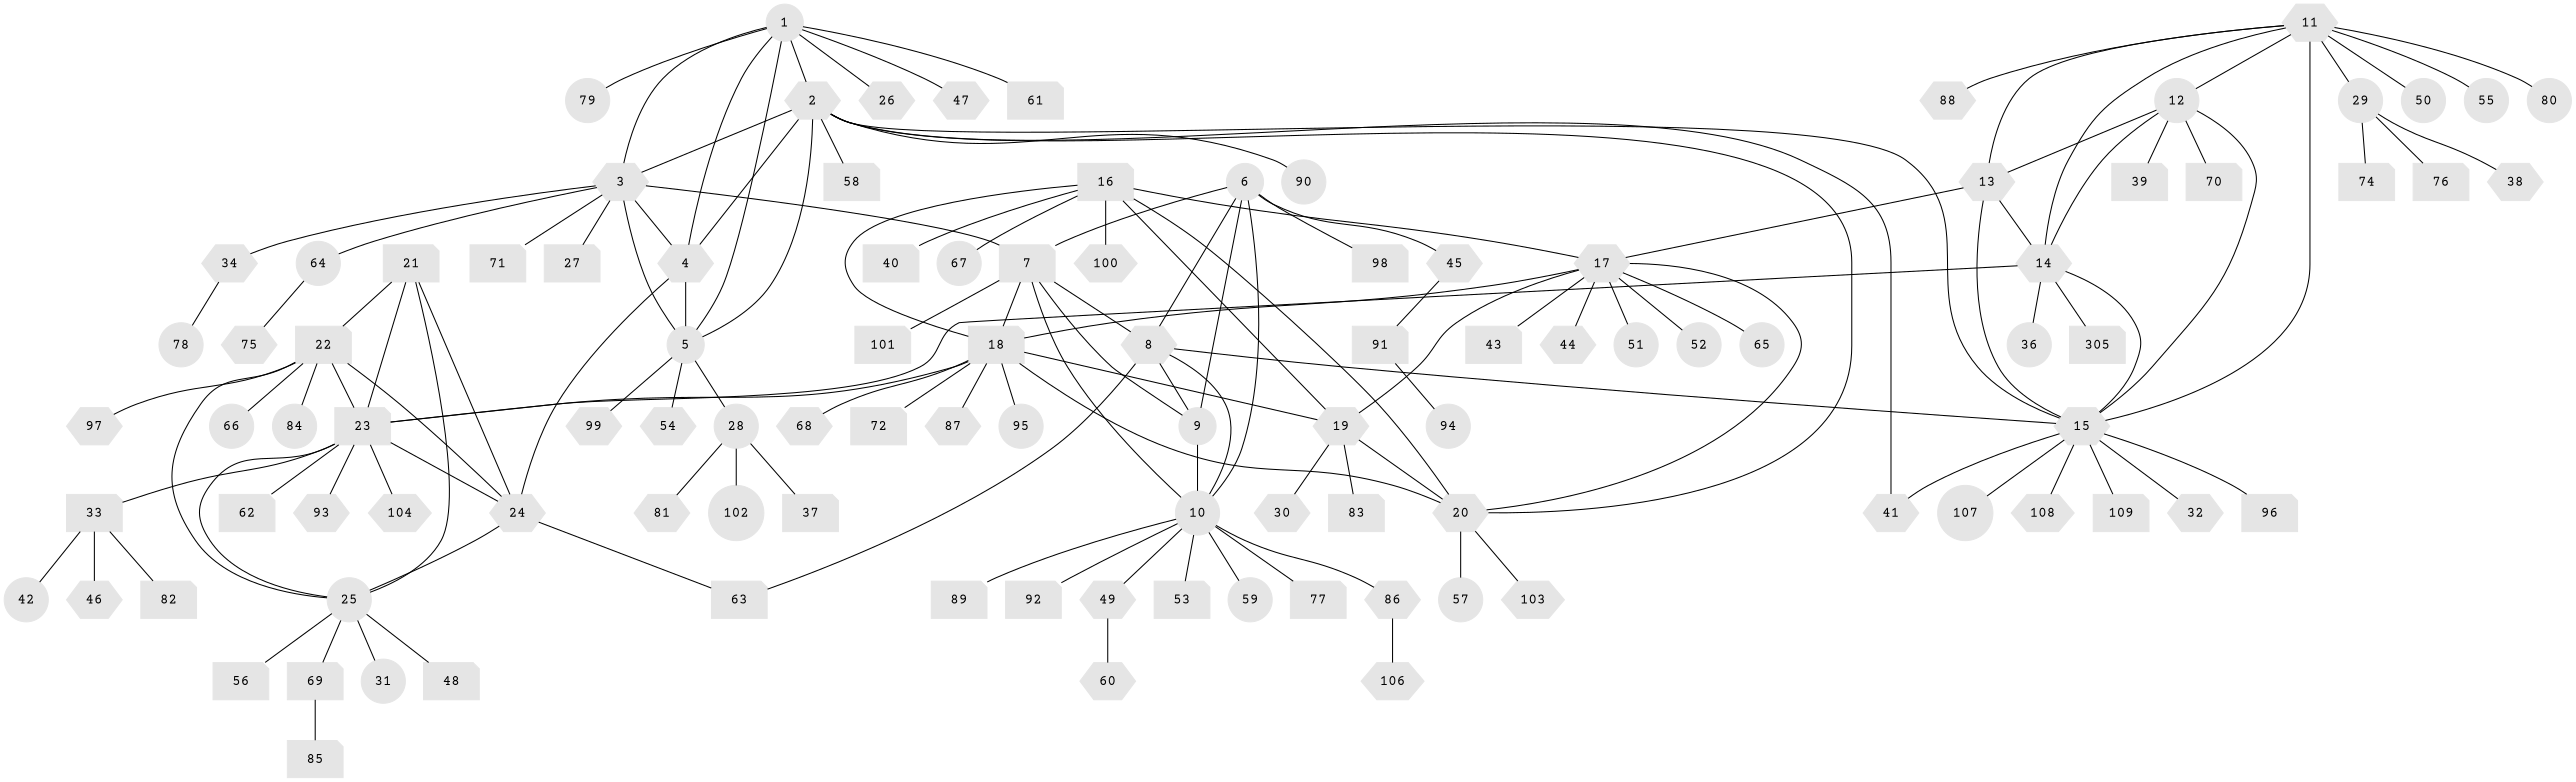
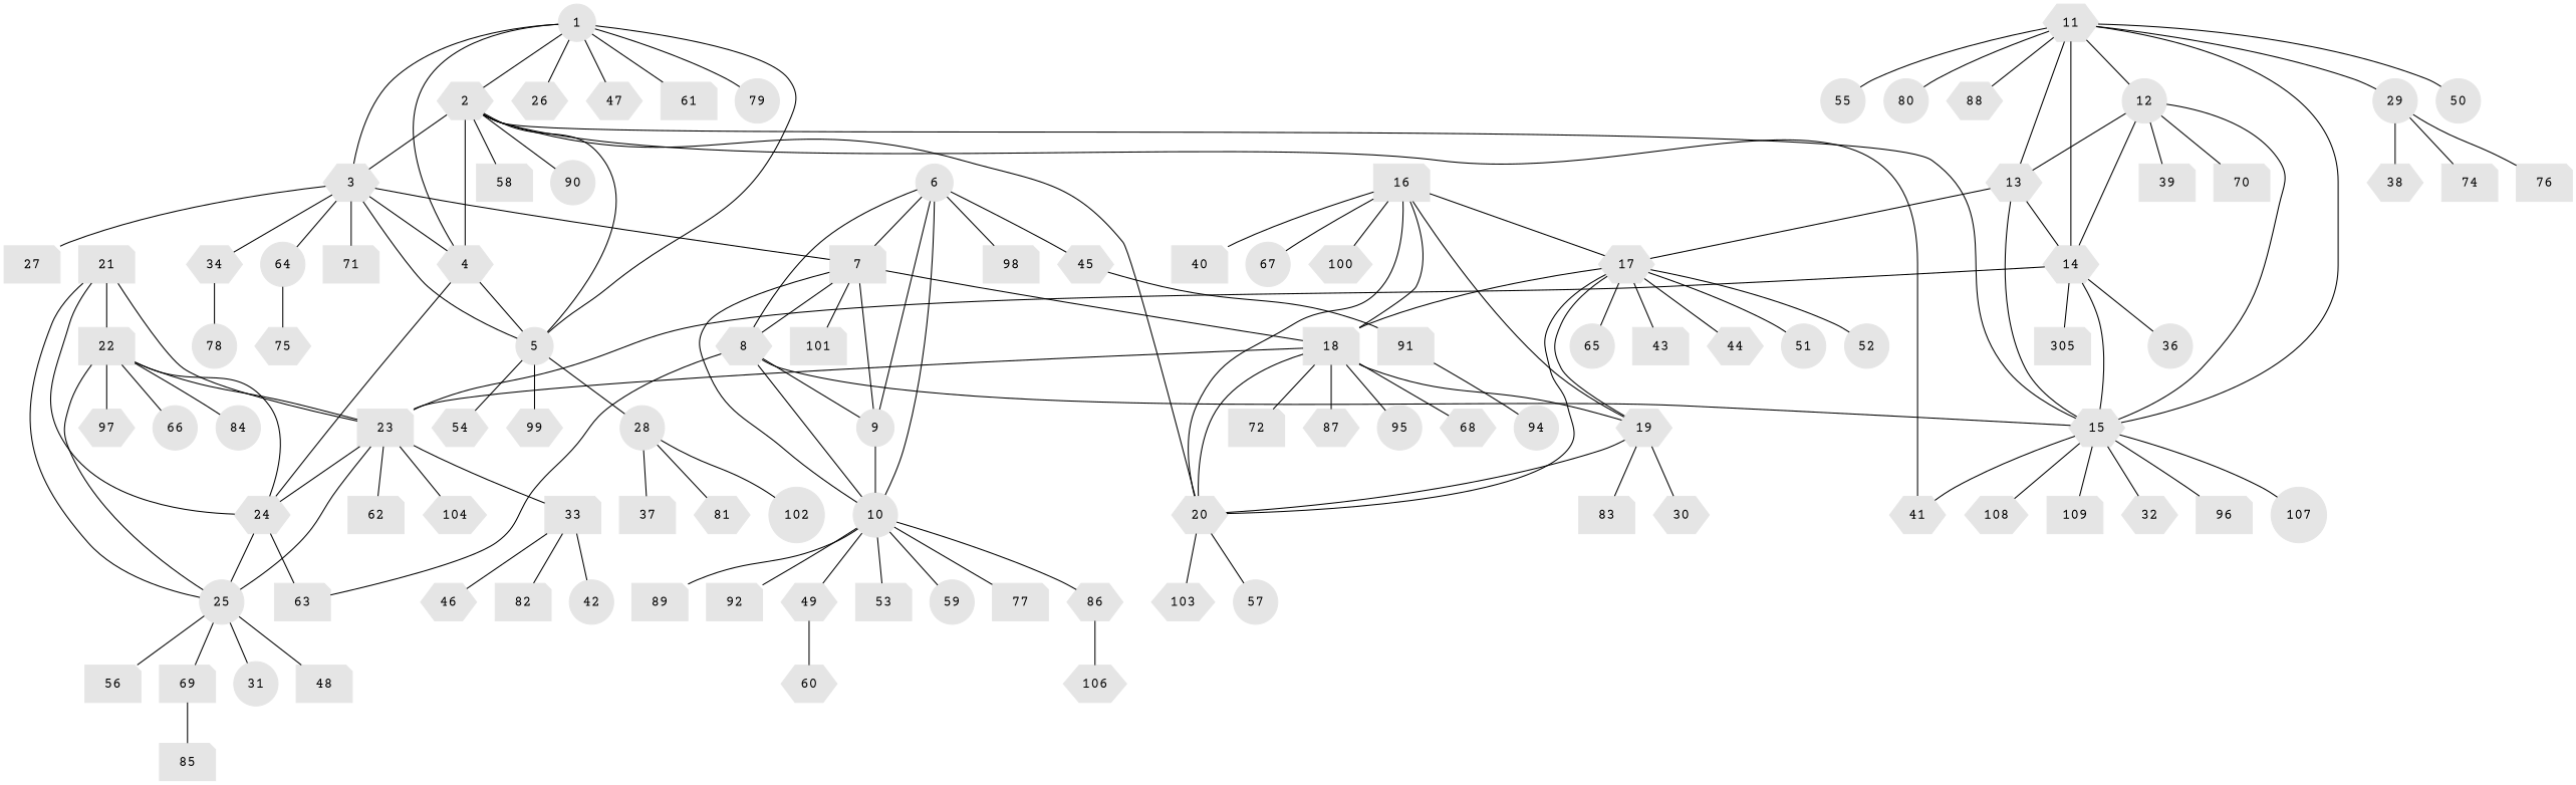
  graph {
    fontname="Courier Prime"
    node [color=gray90 fontname="Courier Prime" shape=hexagon style=filled]
    edge [fontname="Courier Prime"]
    1 [shape=circle]
    2
    3
    4
    5 [shape=circle]
    26
    47
    61 [shape=note]
    79 [shape=circle]
    15
    20
    41
    58 [shape=note]
    90 [shape=circle]
    7 [shape=note]
    27 [shape=note]
    34
    64 [shape=circle]
    71 [shape=note]
    24
    28 [shape=circle]
    54
    99
    32
    96 [shape=note]
    107 [shape=circle]
    108
    109 [shape=note]
    57 [shape=circle]
    103
    8
    9 [shape=circle]
    10 [shape=circle]
    18 [shape=note]
    101 [shape=note]
    78 [shape=circle]
    75
    63 [shape=note]
    25 [shape=circle]
    37 [shape=note]
    81
    102 [shape=circle]
    6 [shape=circle]
    45
    98 [shape=note]
    49
    53 [shape=note]
    59 [shape=circle]
    77 [shape=note]
    86
    89 [shape=note]
    92 [shape=note]
    21 [shape=note]
    23 [shape=note]
    22 [shape=note]
    91 [shape=note]
    19
    68
    72 [shape=note]
    87
    95 [shape=circle]
    60
    106
    11
    12 [shape=circle]
    13
    14
    29 [shape=circle]
    50 [shape=circle]
    55 [shape=circle]
    80 [shape=circle]
    88
    39 [shape=note]
    70 [shape=note]
    17
    36 [shape=circle]
    n77 [label=305 shape=note]
    38
    74 [shape=note]
    76 [shape=note]
    43 [shape=note]
    44
    51 [shape=circle]
    52 [shape=circle]
    65 [shape=circle]
    33 [shape=note]
    62 [shape=note]
-   93
    104
    16 [shape=note]
    40 [shape=note]
    67 [shape=circle]
    100
    30
    83 [shape=note]
    66 [shape=circle]
    84 [shape=circle]
    97
    31 [shape=circle]
    48 [shape=note]
    56 [shape=note]
    69 [shape=note]
    42 [shape=circle]
    46
    82 [shape=note]
    85 [shape=note]
    94 [shape=circle]
    1 -- 2
    1 -- 3
    1 -- 4
    1 -- 5
    1 -- 26
    1 -- 47
    1 -- 61
    1 -- 79
    2 -- 3
    2 -- 4
    2 -- 5
    2 -- 15
    2 -- 20
    2 -- 41
    2 -- 58
    2 -- 90
    3 -- 4
    3 -- 5
    3 -- 7
    3 -- 27
    3 -- 34
    3 -- 64
    3 -- 71
    4 -- 5
    4 -- 24
    5 -- 28
    5 -- 54
    5 -- 99
    15 -- 41
    15 -- 32
    15 -- 96
    15 -- 107
    15 -- 108
    15 -- 109
    20 -- 57
    20 -- 103
    7 -- 8
    7 -- 9
    7 -- 10
    7 -- 18
    7 -- 101
    34 -- 78
    64 -- 75
    24 -- 63
    24 -- 25
    28 -- 37
    28 -- 81
    28 -- 102
    8 -- 15
    8 -- 9
    8 -- 10
    8 -- 63
    9 -- 10
    10 -- 49
    10 -- 53
    10 -- 59
    10 -- 77
    10 -- 86
    10 -- 89
    10 -- 92
    18 -- 20
    18 -- 23
    18 -- 19
    18 -- 68
    18 -- 72
    18 -- 87
    18 -- 95
    25 -- 31
    25 -- 48
    25 -- 56
    25 -- 69
    6 -- 7
    6 -- 8
    6 -- 9
    6 -- 10
    6 -- 45
    6 -- 98
    45 -- 91
    49 -- 60
    86 -- 106
    21 -- 24
    21 -- 25
    21 -- 23
    21 -- 22
    23 -- 24
    23 -- 25
    23 -- 33
    23 -- 62
-   23 -- 93
    23 -- 104
    22 -- 24
    22 -- 25
    22 -- 23
    22 -- 66
    22 -- 84
    22 -- 97
    91 -- 94
    19 -- 20
    19 -- 30
    19 -- 83
    11 -- 15
    11 -- 12
    11 -- 13
    11 -- 14
    11 -- 29
    11 -- 50
    11 -- 55
    11 -- 80
    11 -- 88
    12 -- 15
    12 -- 13
    12 -- 14
    12 -- 39
    12 -- 70
    13 -- 15
    13 -- 14
    13 -- 17
    14 -- 15
    14 -- 23
    14 -- 36
    14 -- n77
    29 -- 38
    29 -- 74
    29 -- 76
    17 -- 20
    17 -- 18
    17 -- 19
    17 -- 43
    17 -- 44
    17 -- 51
    17 -- 52
    17 -- 65
    33 -- 42
    33 -- 46
    33 -- 82
    16 -- 20
    16 -- 18
    16 -- 19
    16 -- 17
    16 -- 40
    16 -- 67
    16 -- 100
    69 -- 85
  }
